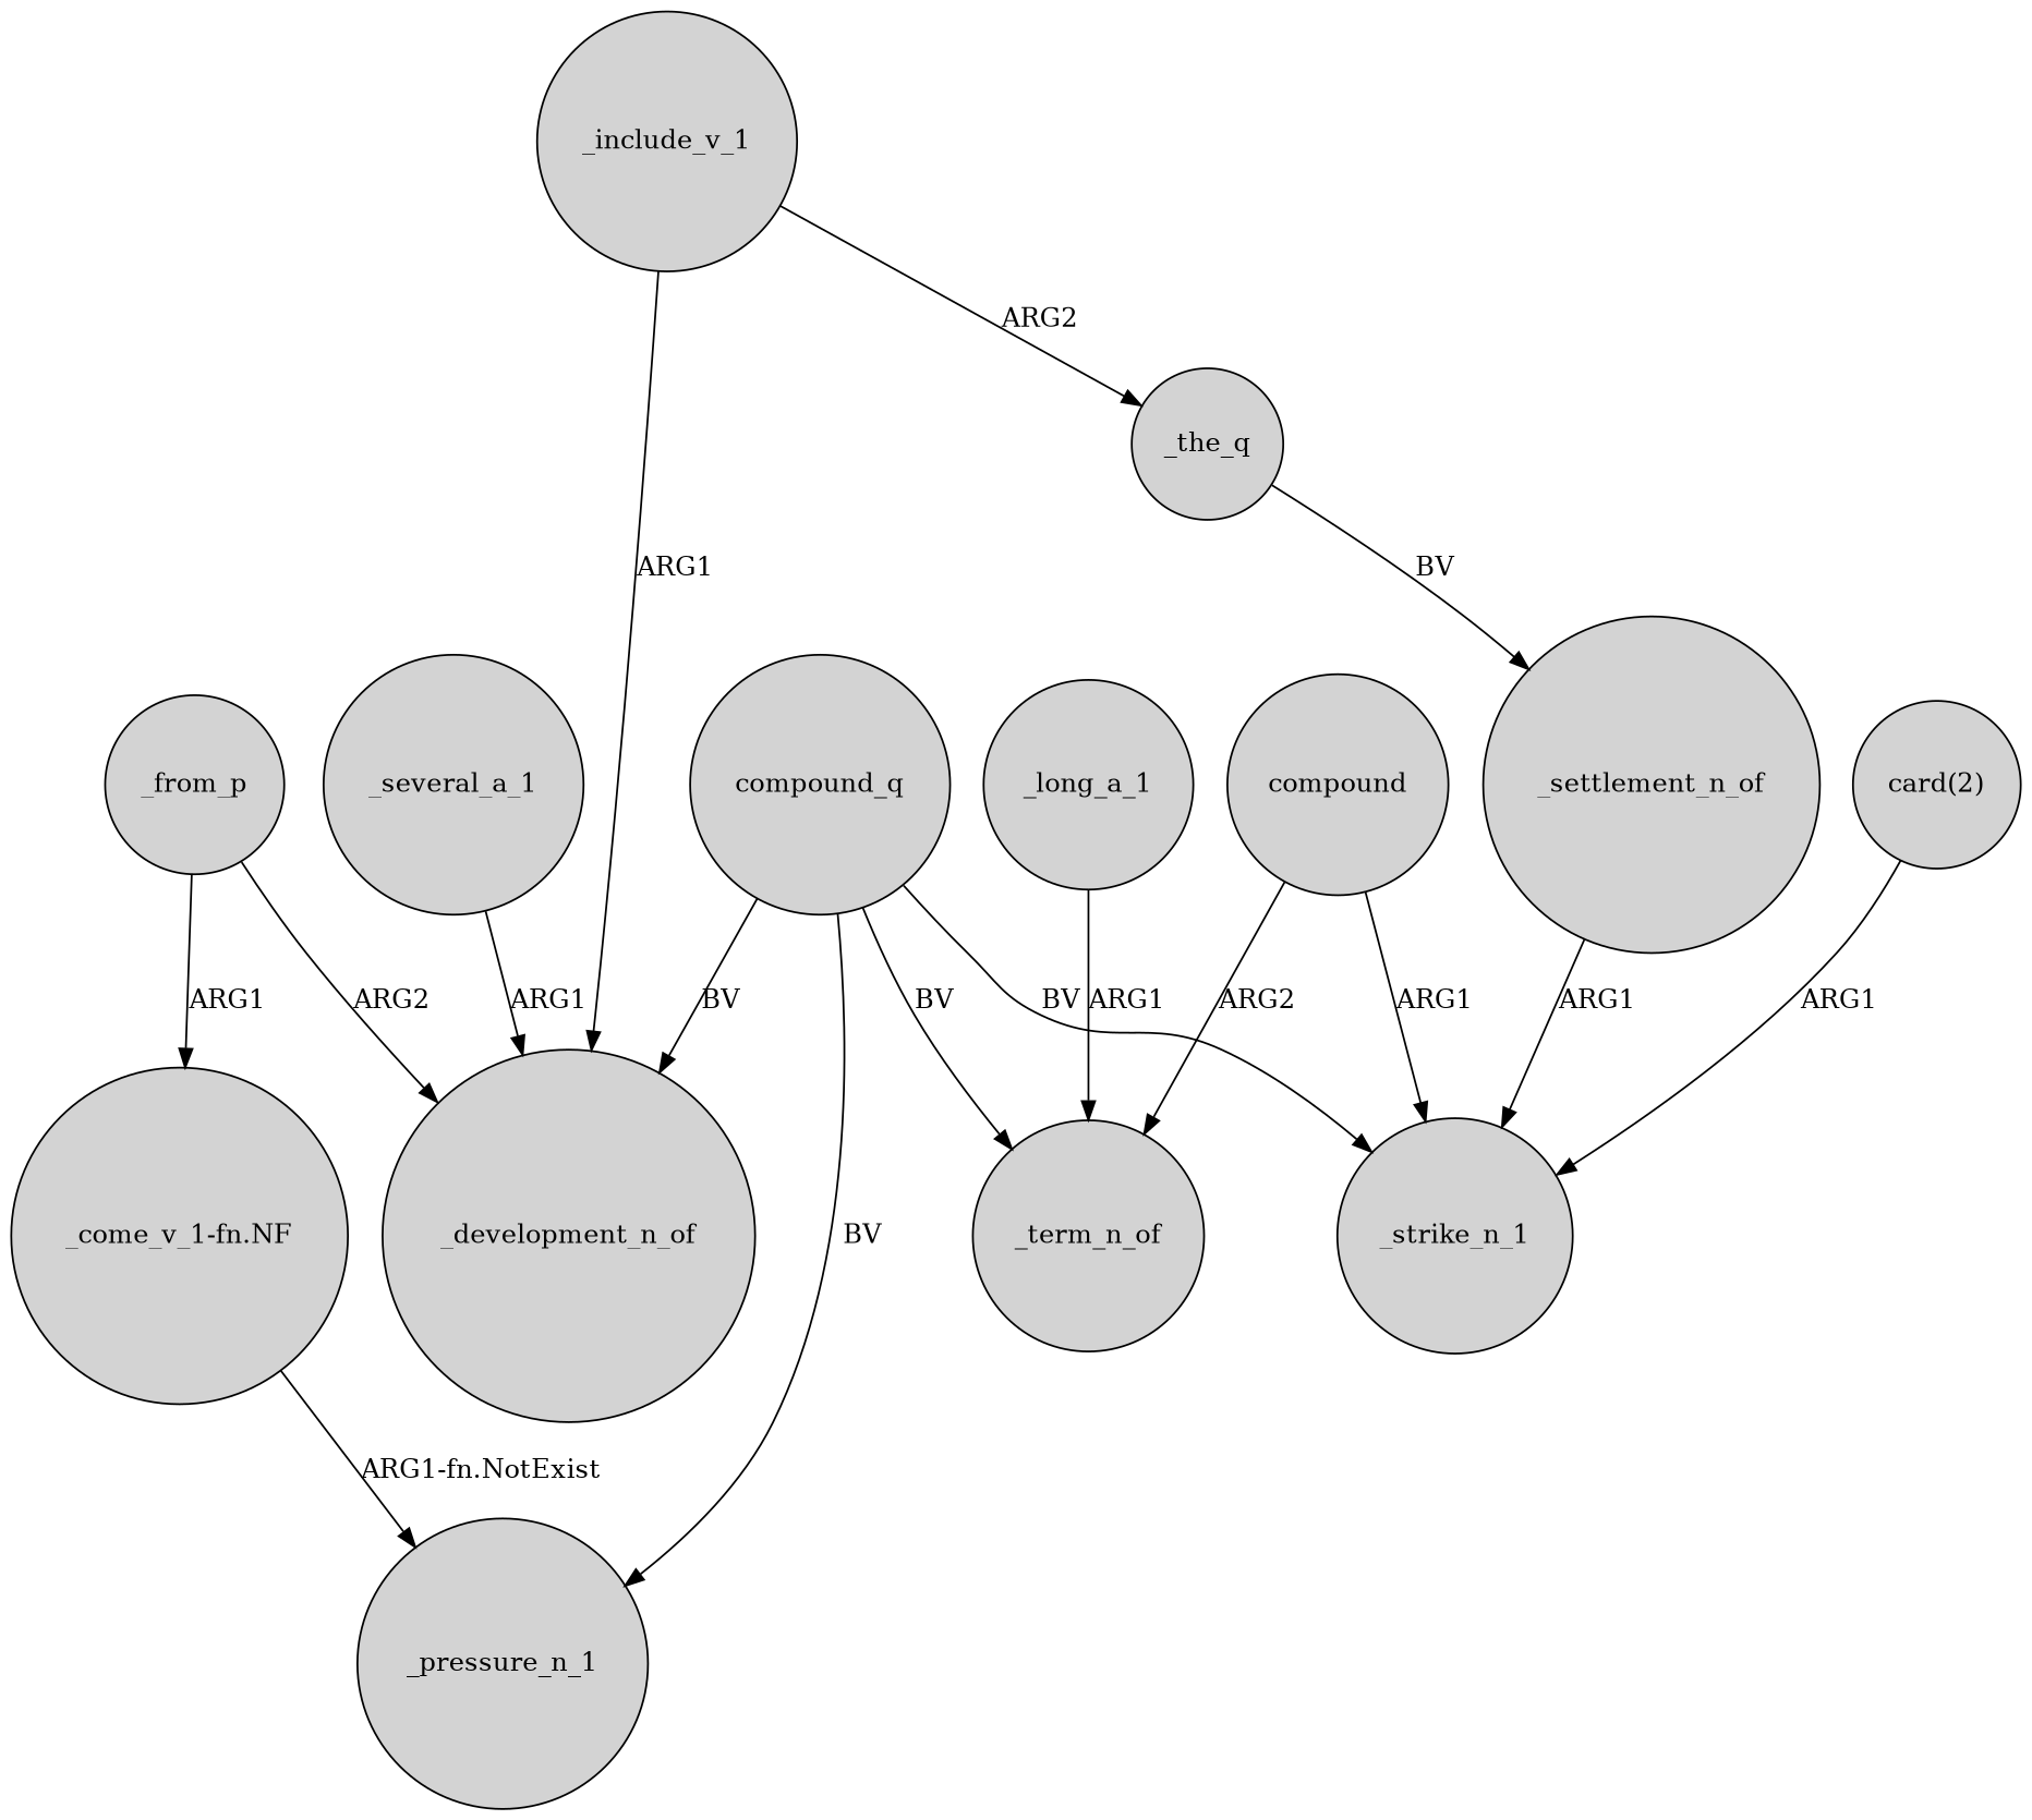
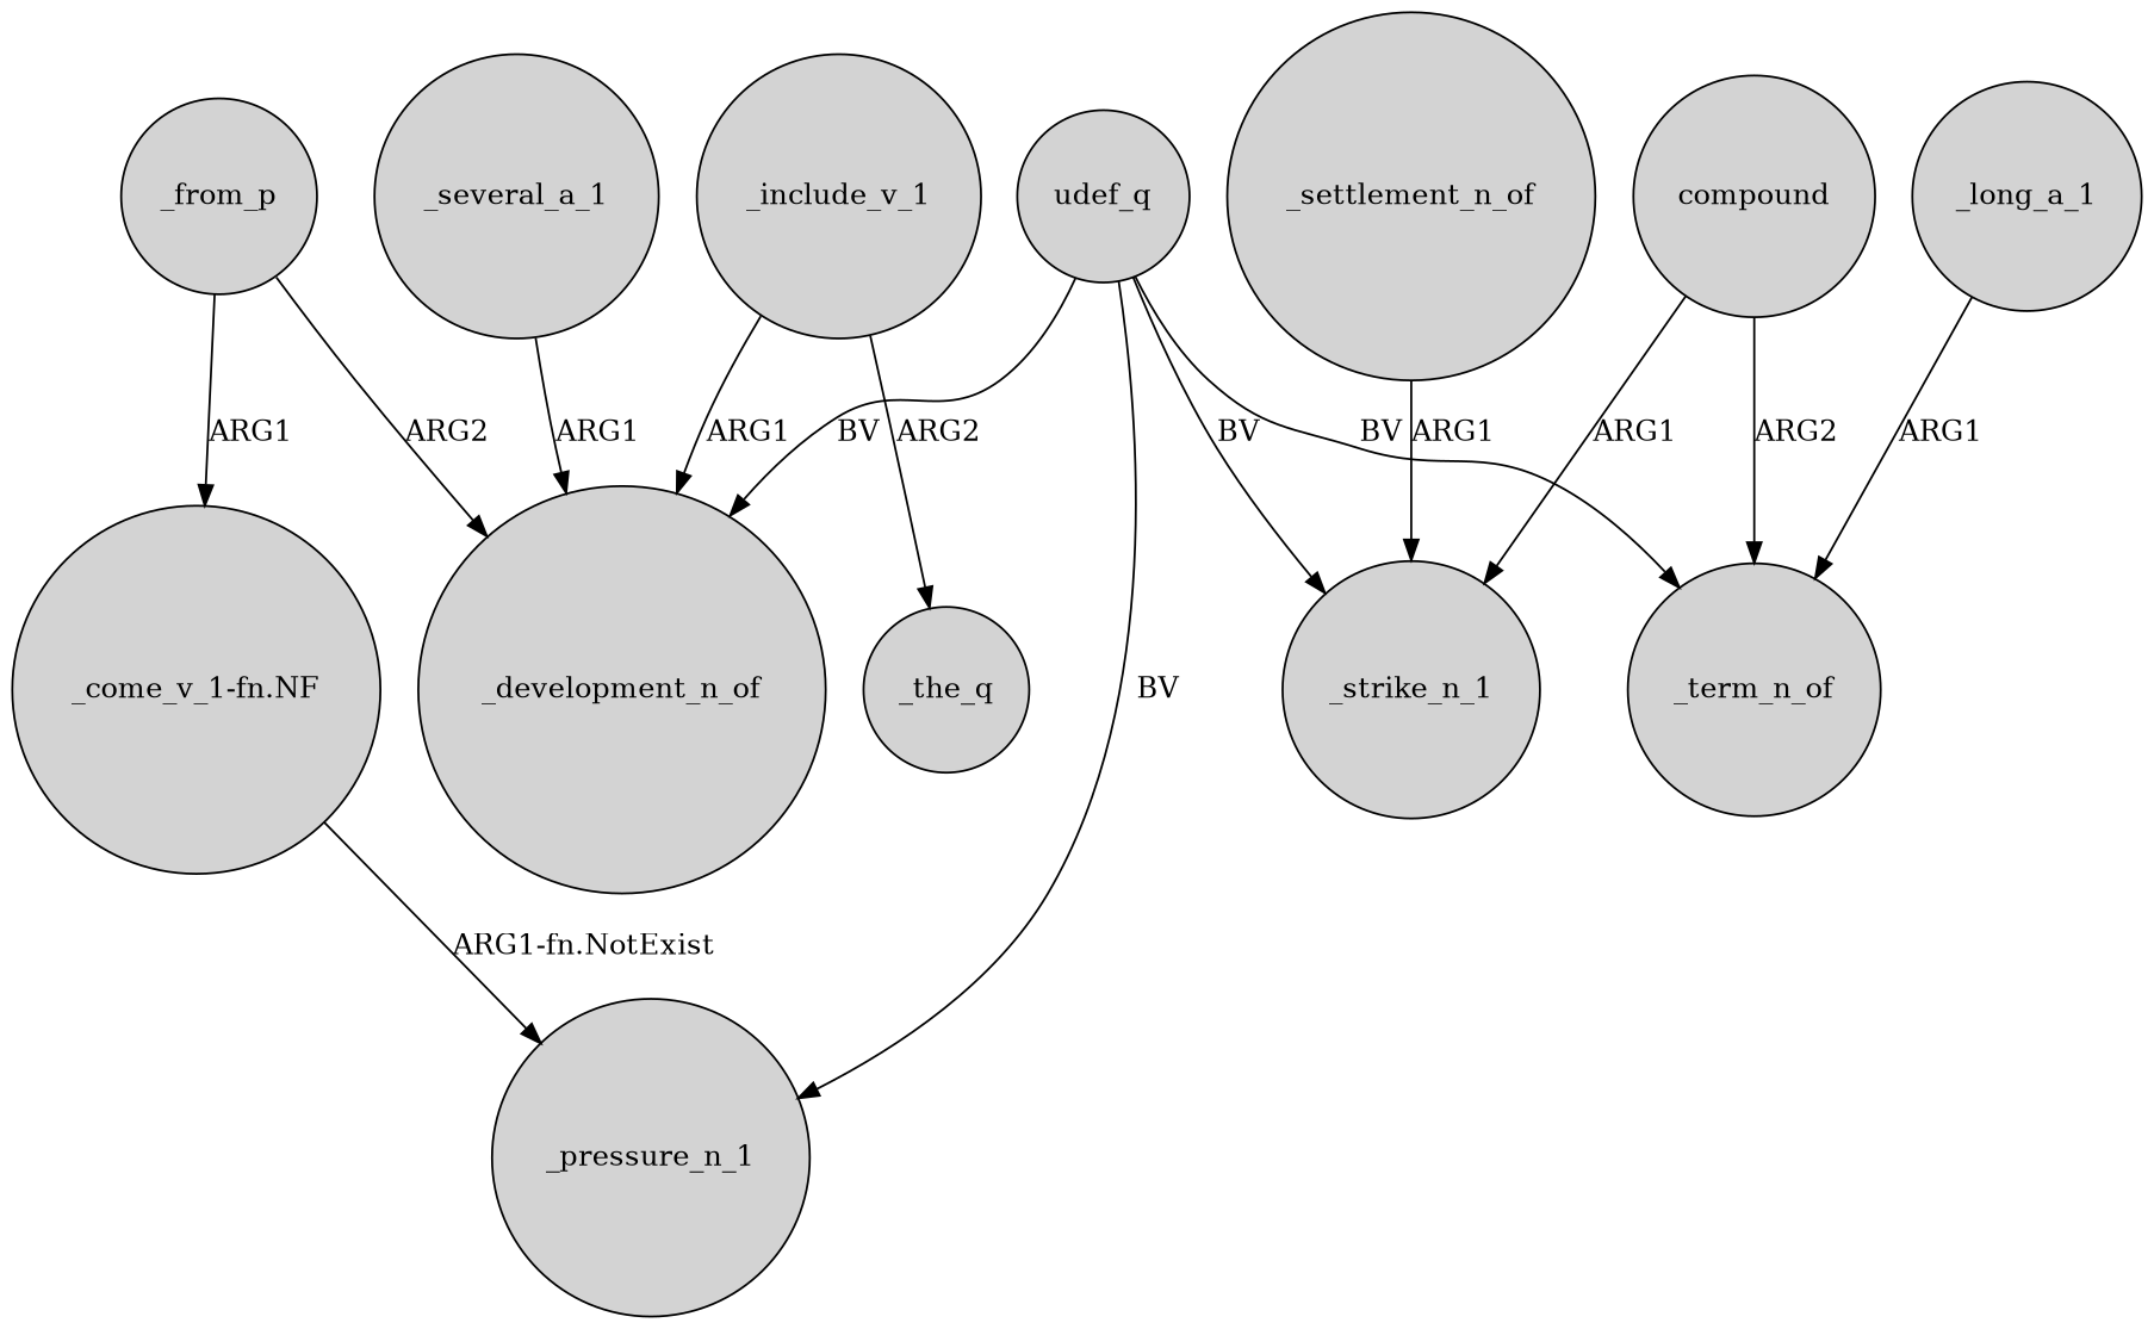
  digraph {
    node [shape=circle style=filled]
-   udef_q [label=compound_q]
+   udef_q
    _pressure_n_1
    _strike_n_1
    _development_n_of
    _term_n_of
    _the_q
    _settlement_n_of
    "_come_v_1-fn.NF"
    compound
-   "card(2)"
    _include_v_1
    _several_a_1
    _from_p
    _long_a_1
    udef_q -> _pressure_n_1 [label=BV]
    udef_q -> _strike_n_1 [label=BV]
    udef_q -> _development_n_of [label=BV]
    udef_q -> _term_n_of [label=BV]
-   _the_q -> _settlement_n_of [label=BV]
    _settlement_n_of -> _strike_n_1 [label=ARG1]
    "_come_v_1-fn.NF" -> _pressure_n_1 [label="ARG1-fn.NotExist"]
    compound -> _strike_n_1 [label=ARG1]
    compound -> _term_n_of [label=ARG2]
-   "card(2)" -> _strike_n_1 [label=ARG1]
    _include_v_1 -> _development_n_of [label=ARG1]
    _include_v_1 -> _the_q [label=ARG2]
    _several_a_1 -> _development_n_of [label=ARG1]
    _from_p -> _development_n_of [label=ARG2]
    _from_p -> "_come_v_1-fn.NF" [label=ARG1]
    _long_a_1 -> _term_n_of [label=ARG1]
  }
